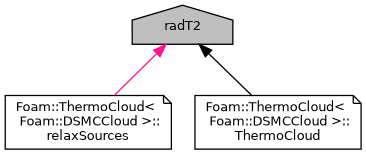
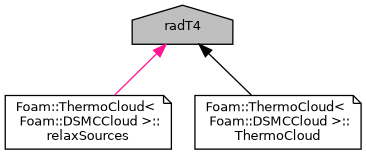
  digraph {
    rankdir=TB
    node [color=black fontname=Helvetica fontsize=10 shape=note]
    edge [dir=back fontname=Helvetica fontsize=10 labelfontname=Helvetica labelfontsize=10 style=solid]
-   n1 [fillcolor=grey75 fontcolor=black height=0.2 label=radT2 shape=house style=filled width=0.4]
+   n1 [fillcolor=grey75 fontcolor=black height=0.2 label=radT4 shape=house style=filled width=0.4]
    n2 [height=0.2 label="Foam::ThermoCloud\<\l Foam::DSMCCloud \>::\lrelaxSources" width=0.4]
    n3 [height=0.2 label="Foam::ThermoCloud\<\l Foam::DSMCCloud \>::\lThermoCloud" width=0.4]
    n1 -> n2 [color=deeppink]
    n1 -> n3 [color=black]
  }
